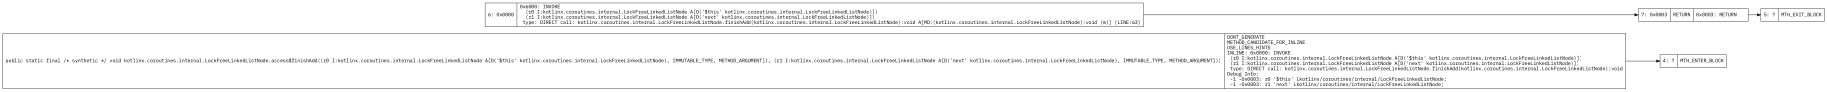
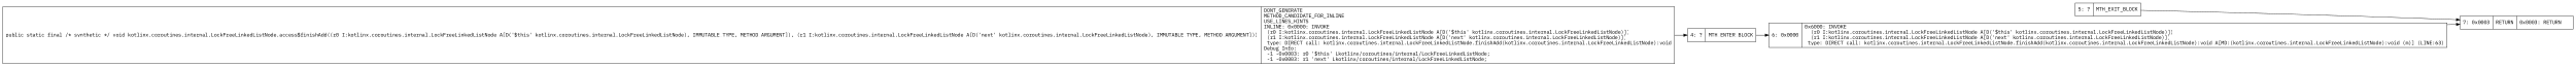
  digraph {
    fontname="IBM Plex Mono"
    rankdir=LR
    node [fontname="IBM Plex Mono" shape=record]
    edge [fontname="IBM Plex Mono"]
    n1 [label="{4\:\ ?|MTH_ENTER_BLOCK\l}"]
    n2 [label="{6\:\ 0x0000|0x6000: INVOKE  \l  (r0 I:kotlinx.coroutines.internal.LockFreeLinkedListNode A[D('$this' kotlinx.coroutines.internal.LockFreeLinkedListNode)])\l  (r1 I:kotlinx.coroutines.internal.LockFreeLinkedListNode A[D('next' kotlinx.coroutines.internal.LockFreeLinkedListNode)])\l type: DIRECT call: kotlinx.coroutines.internal.LockFreeLinkedListNode.finishAdd(kotlinx.coroutines.internal.LockFreeLinkedListNode):void A[MD:(kotlinx.coroutines.internal.LockFreeLinkedListNode):void (m)] (LINE:63)\l}"]
    n3 [label="{7\:\ 0x0003|RETURN\l|0x0003: RETURN   \l}"]
    n4 [label="{5\:\ ?|MTH_EXIT_BLOCK\l}"]
    n5 [label="{public static final \/* synthetic *\/ void kotlinx.coroutines.internal.LockFreeLinkedListNode.access$finishAdd((r0 I:kotlinx.coroutines.internal.LockFreeLinkedListNode A[D('$this' kotlinx.coroutines.internal.LockFreeLinkedListNode), IMMUTABLE_TYPE, METHOD_ARGUMENT]), (r1 I:kotlinx.coroutines.internal.LockFreeLinkedListNode A[D('next' kotlinx.coroutines.internal.LockFreeLinkedListNode), IMMUTABLE_TYPE, METHOD_ARGUMENT]))  | DONT_GENERATE\lMETHOD_CANDIDATE_FOR_INLINE\lUSE_LINES_HINTS\lINLINE: 0x0000: INVOKE  \l  (r0 I:kotlinx.coroutines.internal.LockFreeLinkedListNode A[D('$this' kotlinx.coroutines.internal.LockFreeLinkedListNode)])\l  (r1 I:kotlinx.coroutines.internal.LockFreeLinkedListNode A[D('next' kotlinx.coroutines.internal.LockFreeLinkedListNode)])\l type: DIRECT call: kotlinx.coroutines.internal.LockFreeLinkedListNode.finishAdd(kotlinx.coroutines.internal.LockFreeLinkedListNode):void\lDebug Info:\l  \-1 \-0x0003: r0 '$this' Lkotlinx\/coroutines\/internal\/LockFreeLinkedListNode;\l  \-1 \-0x0003: r1 'next' Lkotlinx\/coroutines\/internal\/LockFreeLinkedListNode;\l}"]
+   n1 -> n2
    n2 -> n3
-   n3 -> n4
+   n4 -> n3
    n5 -> n1
  }
